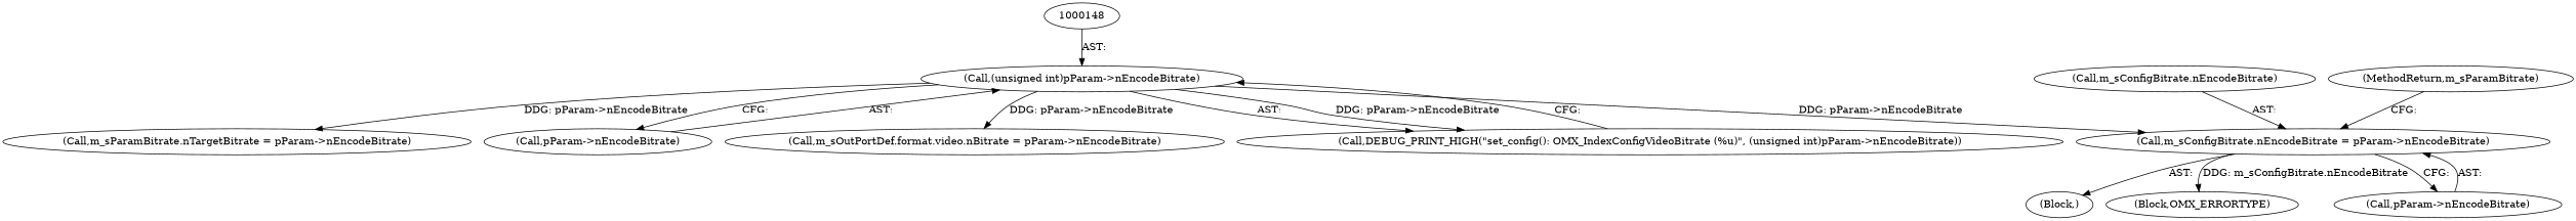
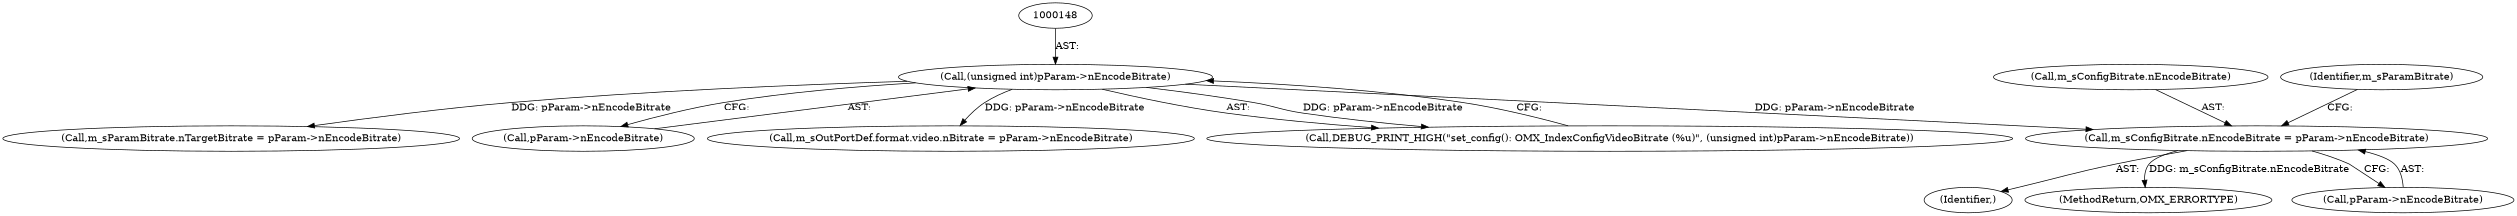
  digraph {
    n1 [label="(Call,m_sConfigBitrate.nEncodeBitrate = pParam->nEncodeBitrate)"]
-   n2 [label="(Block,)"]
-   n3 [label="(Block,OMX_ERRORTYPE)"]
+   n2 [label="(Identifier,)"]
+   n3 [label="(MethodReturn,OMX_ERRORTYPE)"]
    n4 [label="(Call,pParam->nEncodeBitrate)"]
    n5 [label="(Call,(unsigned int)pParam->nEncodeBitrate)"]
    n6 [label="(Call,m_sParamBitrate.nTargetBitrate = pParam->nEncodeBitrate)"]
    n7 [label="(Call,pParam->nEncodeBitrate)"]
    n8 [label="(Call,m_sOutPortDef.format.video.nBitrate = pParam->nEncodeBitrate)"]
    n9 [label="(Call,DEBUG_PRINT_HIGH(\"set_config(): OMX_IndexConfigVideoBitrate (%u)\", (unsigned int)pParam->nEncodeBitrate))"]
    n10 [label="(Call,m_sConfigBitrate.nEncodeBitrate)"]
-   n11 [label="(MethodReturn,m_sParamBitrate)"]
+   n11 [label="(Identifier,m_sParamBitrate)"]
    n12 [label=1000148]
    n1 -> n2 [label="AST: "]
    n1 -> n3 [label="DDG: m_sConfigBitrate.nEncodeBitrate"]
    n1 -> n4 [label="CFG: "]
    n4 -> n1 [label="AST: "]
    n5 -> n1 [label="DDG: pParam->nEncodeBitrate"]
    n5 -> n6 [label="DDG: pParam->nEncodeBitrate"]
    n5 -> n7 [label="CFG: "]
    n5 -> n8 [label="DDG: pParam->nEncodeBitrate"]
    n5 -> n9 [label="AST: "]
    n5 -> n9 [label="DDG: pParam->nEncodeBitrate"]
    n7 -> n5 [label="AST: "]
    n9 -> n5 [label="CFG: "]
    n10 -> n1 [label="AST: "]
    n11 -> n1 [label="CFG: "]
    n12 -> n5 [label="AST: "]
  }
